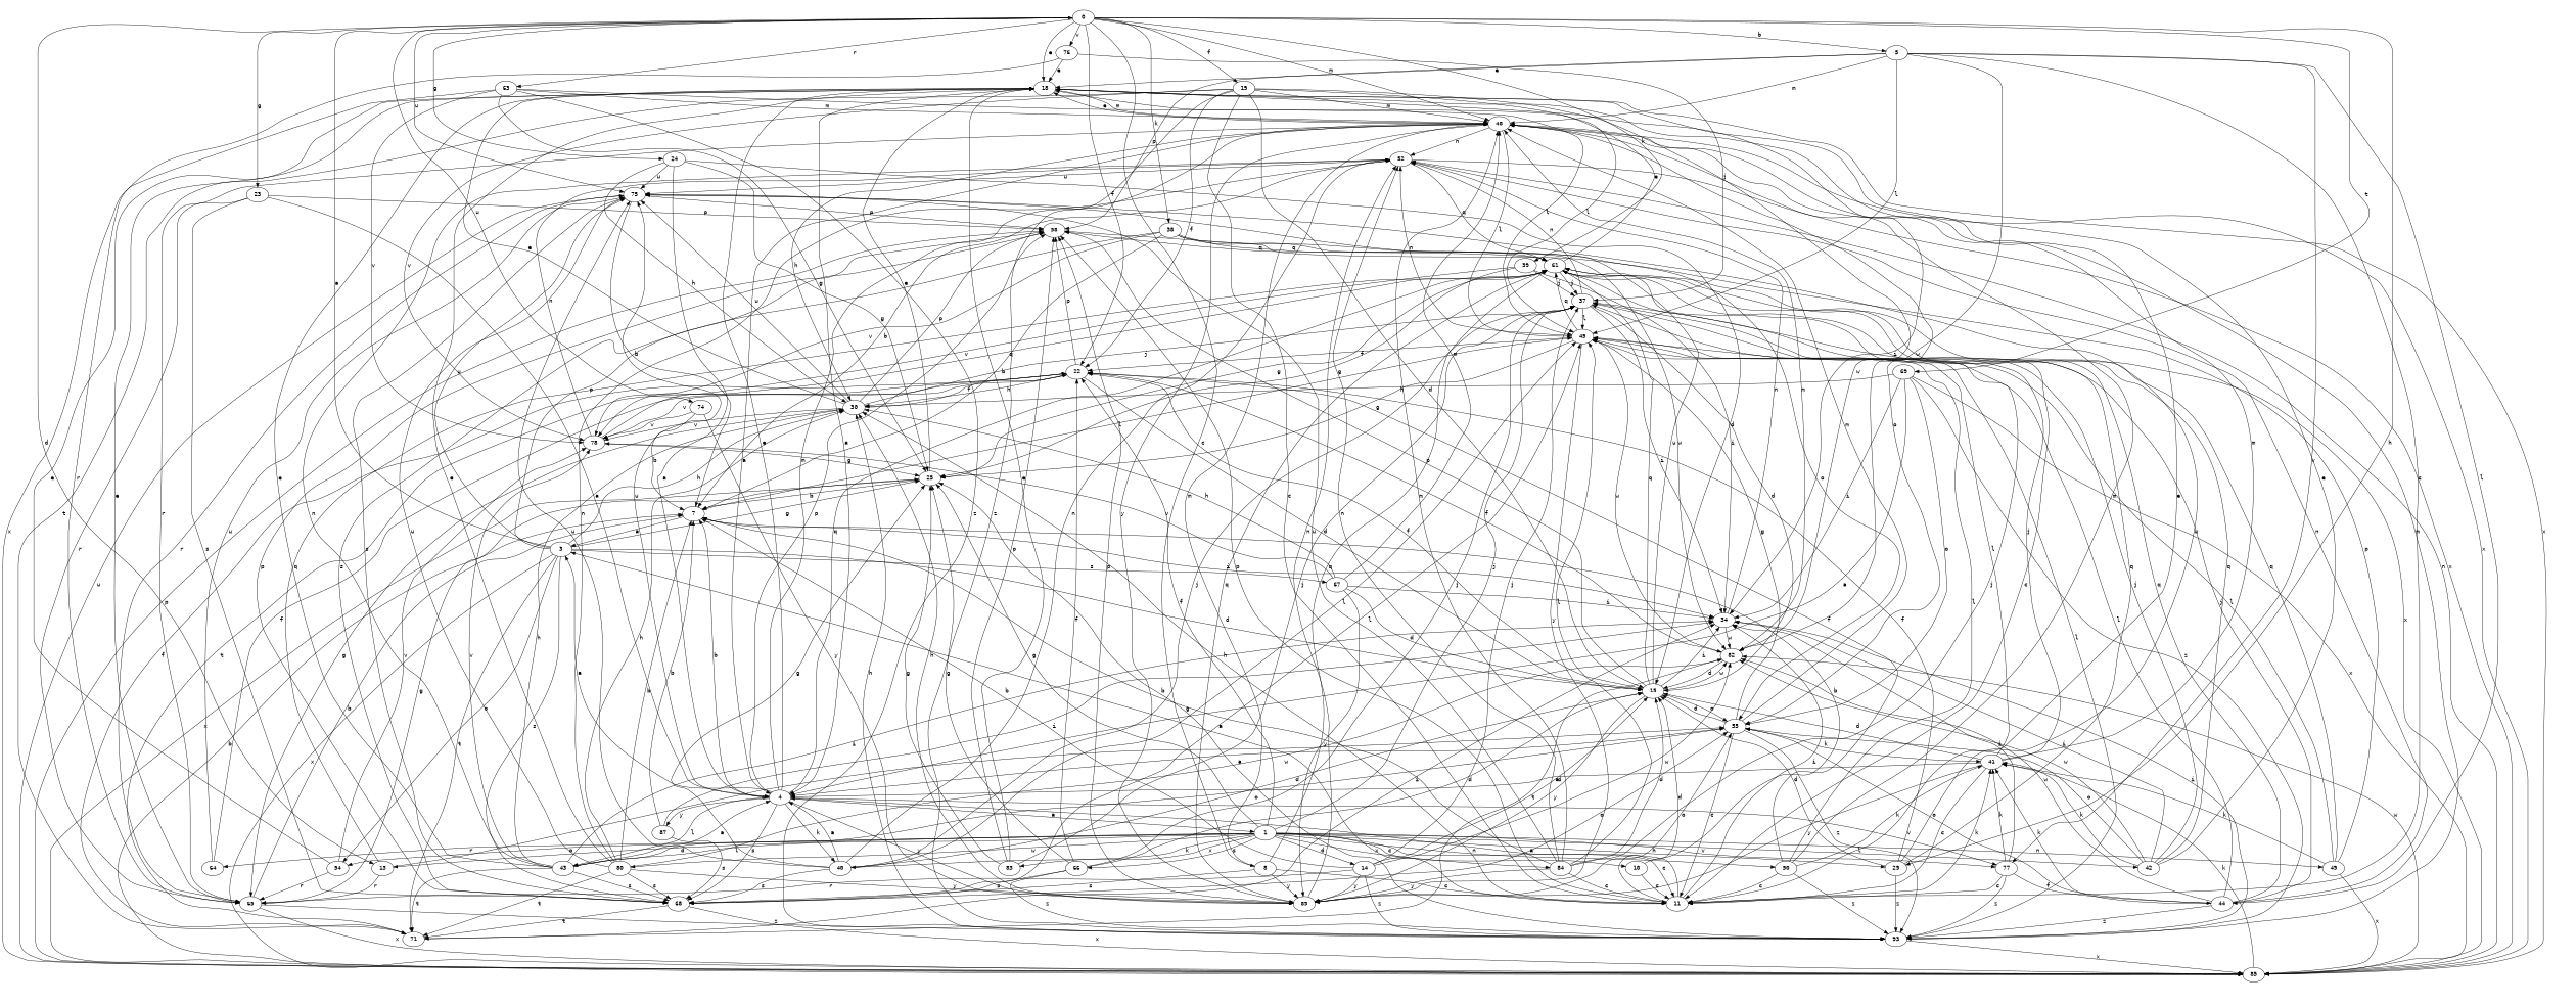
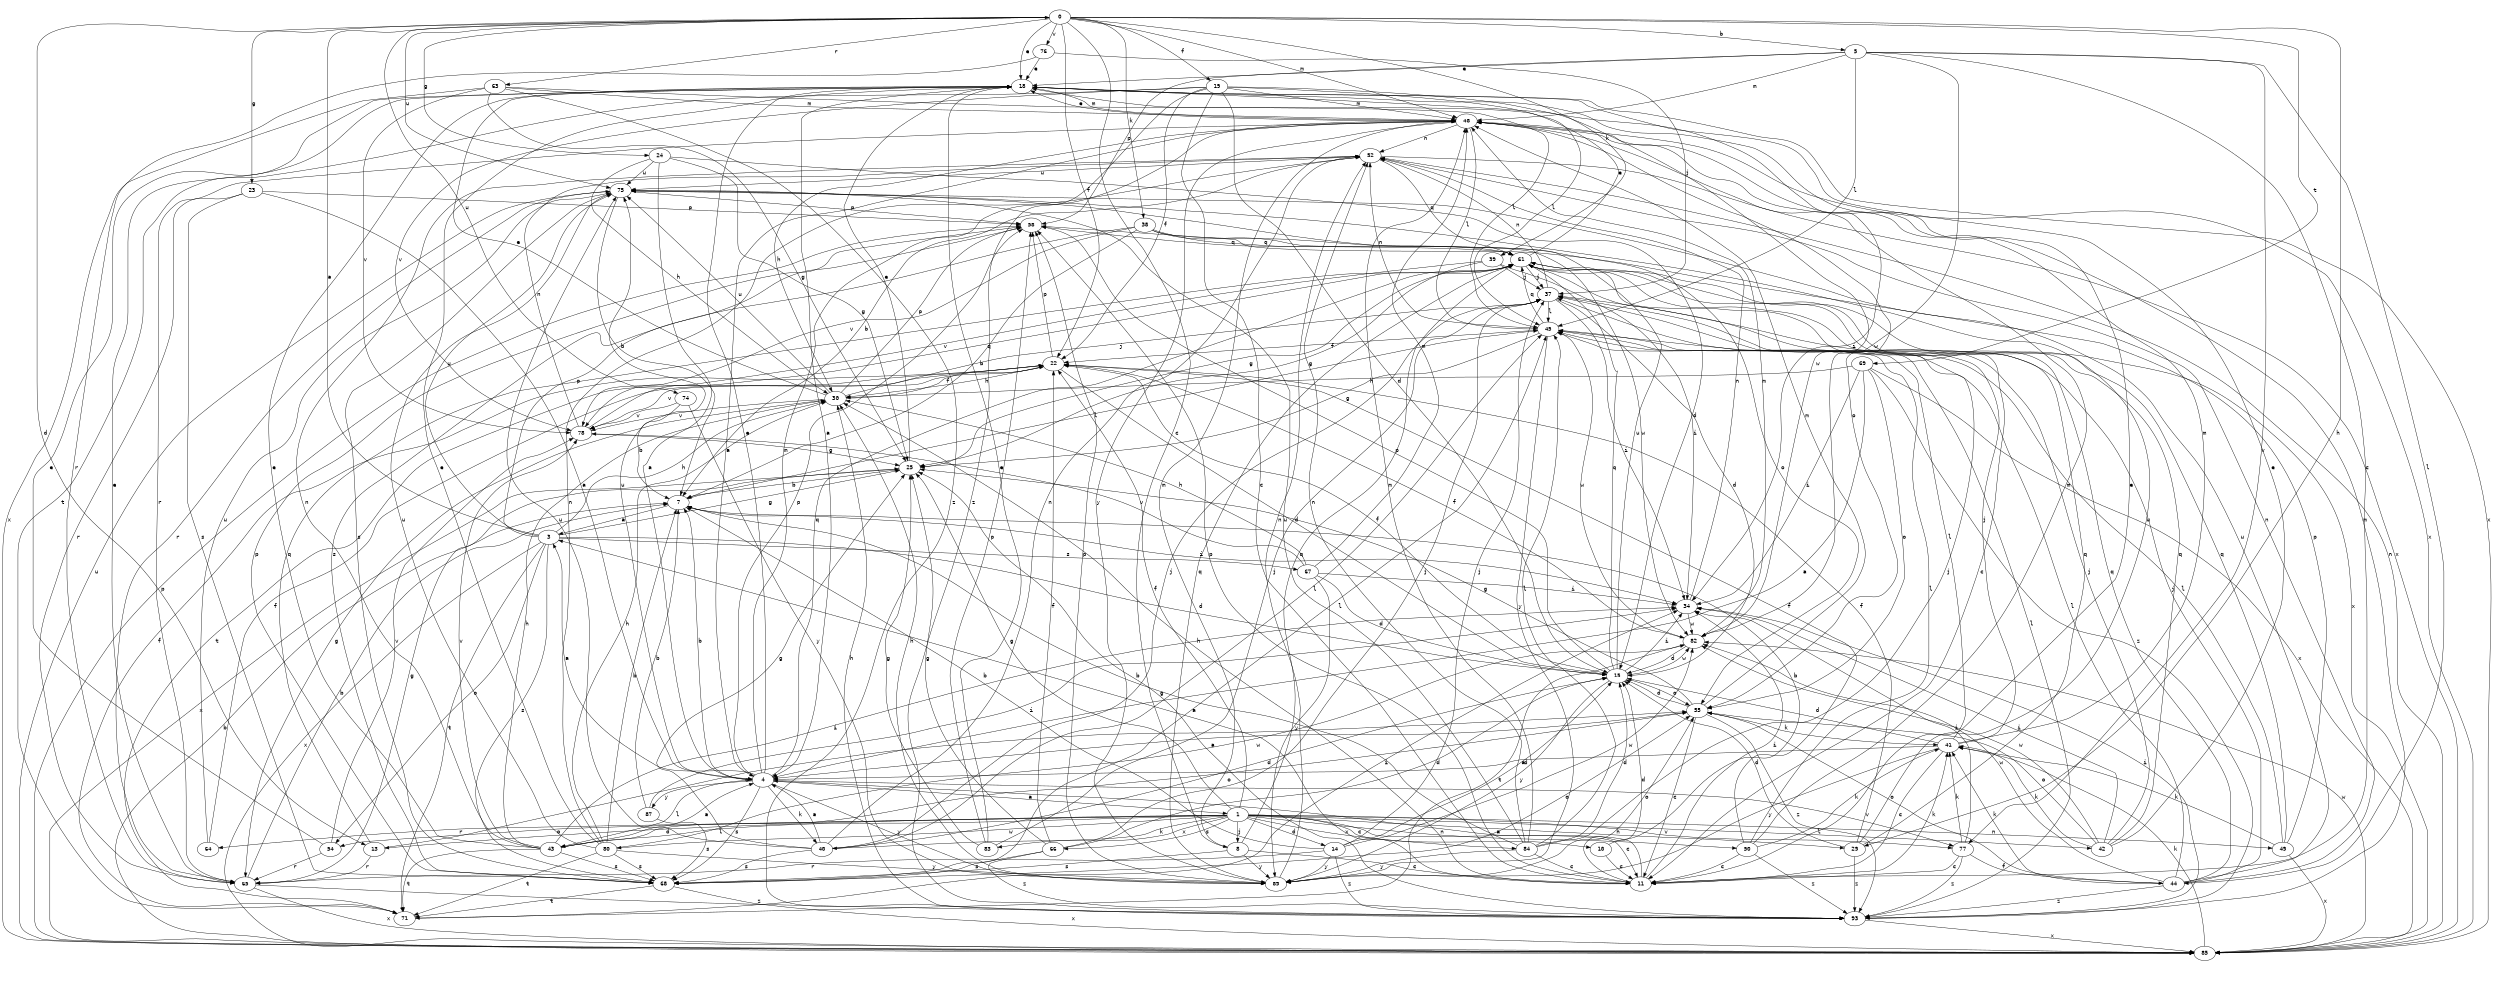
  strict digraph {
    fontname="DejaVu Sans Mono"
    node [fontname="DejaVu Sans Mono"]
    edge [fontname="DejaVu Sans Mono"]
    0
    5
    8
    13
    18
    19
    22
    23
    24
    29
    38
    39
    48
    63
    69
    74
    75
    76
    11
    77
    58
    44
    45
    82
    68
    61
    89
    55
    65
    85
    4
    15
    71
    34
    93
    78
    30
    25
    7
    37
    52
    1
    10
    14
    40
    42
    43
    49
    50
    54
    64
    66
    80
    83
    84
    3
    41
    67
    87
    0 -> 5 [label=b]
    0 -> 8 [label=c]
    0 -> 13 [label=d]
    0 -> 18 [label=e]
    0 -> 19 [label=f]
    0 -> 22 [label=f]
    0 -> 23 [label=g]
    0 -> 24 [label=g]
    0 -> 29 [label=h]
    0 -> 38 [label=k]
    0 -> 39 [label=k]
    0 -> 48 [label=m]
    0 -> 63 [label=r]
    0 -> 69 [label=t]
    0 -> 74 [label=u]
    0 -> 75 [label=u]
    0 -> 76 [label=v]
    5 -> 18 [label=e]
    5 -> 48 [label=m]
    5 -> 11 [label=c]
    5 -> 77 [label=v]
    5 -> 58 [label=p]
    5 -> 44 [label=l]
    5 -> 45 [label=l]
    5 -> 82 [label=w]
    8 -> 48 [label=m]
    8 -> 11 [label=c]
    8 -> 68 [label=s]
    8 -> 61 [label=q]
    8 -> 89 [label=y]
    13 -> 61 [label=q]
    13 -> 55 [label=o]
    13 -> 65 [label=r]
    18 -> 48 [label=m]
    18 -> 82 [label=w]
    18 -> 85 [label=x]
    18 -> 4 [label=a]
    19 -> 22 [label=f]
    19 -> 48 [label=m]
    19 -> 11 [label=c]
    19 -> 45 [label=l]
    19 -> 15 [label=d]
    19 -> 71 [label=t]
    19 -> 34 [label=i]
    19 -> 93 [label=z]
    19 -> 78 [label=v]
    22 -> 58 [label=p]
    22 -> 15 [label=d]
    22 -> 71 [label=t]
    22 -> 78 [label=v]
    22 -> 30 [label=h]
    23 -> 58 [label=p]
    23 -> 68 [label=s]
    23 -> 65 [label=r]
    23 -> 4 [label=a]
    24 -> 75 [label=u]
    24 -> 4 [label=a]
    24 -> 15 [label=d]
    24 -> 30 [label=h]
    24 -> 25 [label=g]
    29 -> 22 [label=f]
    29 -> 75 [label=u]
    29 -> 61 [label=q]
    29 -> 15 [label=d]
    29 -> 93 [label=z]
    38 -> 82 [label=w]
    38 -> 68 [label=s]
    38 -> 61 [label=q]
    38 -> 55 [label=o]
    38 -> 78 [label=v]
    38 -> 7 [label=b]
    39 -> 34 [label=i]
    39 -> 78 [label=v]
    39 -> 25 [label=g]
    39 -> 37 [label=j]
    48 -> 18 [label=e]
    48 -> 45 [label=l]
    48 -> 89 [label=y]
    48 -> 55 [label=o]
    48 -> 65 [label=r]
    48 -> 85 [label=x]
    48 -> 4 [label=a]
    48 -> 30 [label=h]
    48 -> 52 [label=n]
    63 -> 48 [label=m]
    63 -> 45 [label=l]
    63 -> 85 [label=x]
    63 -> 93 [label=z]
    63 -> 78 [label=v]
    63 -> 25 [label=g]
    69 -> 55 [label=o]
    69 -> 85 [label=x]
    69 -> 4 [label=a]
    69 -> 34 [label=i]
    69 -> 93 [label=z]
    69 -> 30 [label=h]
    74 -> 89 [label=y]
    74 -> 78 [label=v]
    74 -> 7 [label=b]
    75 -> 58 [label=p]
    75 -> 68 [label=s]
    75 -> 65 [label=r]
    75 -> 7 [label=b]
    76 -> 18 [label=e]
    76 -> 65 [label=r]
    76 -> 37 [label=j]
    11 -> 18 [label=e]
    11 -> 58 [label=p]
    11 -> 4 [label=a]
    11 -> 15 [label=d]
    11 -> 34 [label=i]
    11 -> 30 [label=h]
    11 -> 3 [label=a]
    11 -> 41 [label=k]
    77 -> 11 [label=c]
    77 -> 44 [label=f]
    77 -> 34 [label=i]
    77 -> 93 [label=z]
    77 -> 41 [label=k]
    58 -> 61 [label=q]
+   44 -> 75 [label=u]
    44 -> 45 [label=l]
    44 -> 82 [label=w]
    44 -> 61 [label=q]
    44 -> 55 [label=o]
    44 -> 93 [label=z]
    44 -> 37 [label=j]
    44 -> 52 [label=n]
    44 -> 41 [label=k]
    45 -> 22 [label=f]
    45 -> 82 [label=w]
    45 -> 61 [label=q]
    45 -> 89 [label=y]
    45 -> 25 [label=g]
    45 -> 52 [label=n]
    82 -> 22 [label=f]
    82 -> 48 [label=m]
    82 -> 15 [label=d]
    82 -> 71 [label=t]
    68 -> 58 [label=p]
    68 -> 45 [label=l]
    68 -> 55 [label=o]
    68 -> 85 [label=x]
    68 -> 71 [label=t]
    61 -> 18 [label=e]
    61 -> 11 [label=c]
    61 -> 85 [label=x]
    61 -> 25 [label=g]
    61 -> 37 [label=j]
    89 -> 58 [label=p]
    89 -> 61 [label=q]
    89 -> 55 [label=o]
    89 -> 30 [label=h]
    89 -> 52 [label=n]
    55 -> 48 [label=m]
    55 -> 11 [label=c]
    55 -> 4 [label=a]
    55 -> 15 [label=d]
    55 -> 93 [label=z]
-   55 -> 45 [label=g]
+   55 -> 25 [label=g]
    55 -> 41 [label=k]
    65 -> 18 [label=e]
    65 -> 85 [label=x]
    65 -> 93 [label=z]
    65 -> 25 [label=g]
    65 -> 7 [label=b]
    85 -> 75 [label=u]
    85 -> 58 [label=p]
    85 -> 82 [label=w]
    85 -> 7 [label=b]
    85 -> 52 [label=n]
    85 -> 41 [label=k]
    4 -> 18 [label=e]
    4 -> 48 [label=m]
    4 -> 75 [label=u]
    4 -> 77 [label=v]
    4 -> 58 [label=p]
    4 -> 68 [label=s]
    4 -> 61 [label=q]
    4 -> 89 [label=y]
    4 -> 7 [label=b]
    4 -> 1 [label=a]
    4 -> 40 [label=k]
    4 -> 43 [label=l]
    4 -> 3 [label=a]
    4 -> 87 [label=y]
    15 -> 22 [label=f]
    15 -> 75 [label=u]
    15 -> 58 [label=p]
    15 -> 82 [label=w]
    15 -> 61 [label=q]
    15 -> 89 [label=y]
    15 -> 55 [label=o]
    15 -> 34 [label=i]
    71 -> 22 [label=f]
    71 -> 34 [label=i]
    34 -> 82 [label=w]
    34 -> 52 [label=n]
    93 -> 48 [label=m]
    93 -> 45 [label=l]
    93 -> 85 [label=x]
    93 -> 34 [label=i]
    93 -> 30 [label=h]
    93 -> 25 [label=g]
    78 -> 61 [label=q]
    78 -> 25 [label=g]
    78 -> 52 [label=n]
    30 -> 18 [label=e]
    30 -> 22 [label=f]
    30 -> 75 [label=u]
    30 -> 58 [label=p]
    30 -> 65 [label=g]
    30 -> 78 [label=v]
    30 -> 37 [label=j]
    25 -> 18 [label=e]
    25 -> 85 [label=x]
    25 -> 7 [label=b]
    7 -> 45 [label=l]
    7 -> 34 [label=i]
    7 -> 3 [label=a]
    37 -> 45 [label=l]
    37 -> 15 [label=d]
    37 -> 34 [label=i]
    37 -> 52 [label=n]
    52 -> 75 [label=u]
    52 -> 61 [label=q]
    52 -> 85 [label=x]
    52 -> 7 [label=b]
    1 -> 13 [label=d]
    1 -> 22 [label=f]
    1 -> 29 [label=h]
    1 -> 11 [label=c]
    1 -> 77 [label=v]
    1 -> 25 [label=g]
-   1 -> 37 [label=j]
+   1 -> 8 [label=j]
    1 -> 10 [label=c]
    1 -> 14 [label=d]
    1 -> 40 [label=k]
    1 -> 42 [label=l]
    1 -> 43 [label=l]
    1 -> 49 [label=n]
    1 -> 50 [label=n]
    1 -> 54 [label=o]
    1 -> 64 [label=r]
    1 -> 66 [label=s]
    1 -> 80 [label=w]
    1 -> 83 [label=x]
    1 -> 84 [label=x]
    10 -> 11 [label=c]
    10 -> 7 [label=b]
    14 -> 82 [label=w]
    14 -> 89 [label=y]
    14 -> 65 [label=r]
    14 -> 15 [label=d]
    14 -> 93 [label=z]
    14 -> 7 [label=b]
    14 -> 37 [label=j]
    40 -> 75 [label=u]
    40 -> 45 [label=l]
    40 -> 68 [label=s]
    40 -> 4 [label=a]
    40 -> 15 [label=d]
    40 -> 25 [label=g]
    40 -> 37 [label=j]
    40 -> 52 [label=n]
    42 -> 18 [label=e]
    42 -> 82 [label=w]
    42 -> 61 [label=q]
    42 -> 55 [label=o]
    42 -> 34 [label=i]
    42 -> 37 [label=j]
    42 -> 41 [label=k]
    43 -> 18 [label=e]
    43 -> 68 [label=s]
    43 -> 55 [label=o]
    43 -> 4 [label=a]
    43 -> 71 [label=t]
    43 -> 34 [label=i]
    43 -> 78 [label=v]
    43 -> 30 [label=h]
    43 -> 52 [label=n]
    49 -> 58 [label=p]
    49 -> 45 [label=l]
    49 -> 61 [label=q]
    49 -> 85 [label=x]
    49 -> 41 [label=k]
    50 -> 22 [label=f]
    50 -> 48 [label=m]
    50 -> 11 [label=c]
    50 -> 45 [label=l]
    50 -> 93 [label=z]
    50 -> 41 [label=k]
    54 -> 18 [label=e]
    54 -> 65 [label=r]
    54 -> 78 [label=v]
    64 -> 22 [label=f]
    64 -> 75 [label=u]
    66 -> 22 [label=f]
    66 -> 68 [label=s]
    66 -> 15 [label=d]
    66 -> 93 [label=z]
    66 -> 25 [label=g]
    66 -> 37 [label=j]
    80 -> 18 [label=e]
    80 -> 75 [label=u]
    80 -> 82 [label=w]
    80 -> 68 [label=s]
    80 -> 89 [label=y]
    80 -> 71 [label=t]
    80 -> 30 [label=h]
    80 -> 7 [label=b]
    80 -> 52 [label=n]
    83 -> 18 [label=e]
    83 -> 58 [label=p]
    83 -> 25 [label=g]
    83 -> 37 [label=j]
    84 -> 48 [label=m]
    84 -> 75 [label=u]
    84 -> 11 [label=c]
    84 -> 45 [label=l]
    84 -> 89 [label=y]
    84 -> 15 [label=d]
    84 -> 7 [label=b]
    84 -> 37 [label=j]
    84 -> 52 [label=n]
    3 -> 0 [label=a]
    3 -> 75 [label=u]
    3 -> 58 [label=p]
    3 -> 68 [label=s]
    3 -> 85 [label=x]
    3 -> 15 [label=d]
    3 -> 71 [label=t]
    3 -> 30 [label=h]
    3 -> 25 [label=g]
    3 -> 54 [label=o]
    3 -> 67 [label=s]
    41 -> 48 [label=m]
    41 -> 11 [label=c]
    41 -> 45 [label=l]
    41 -> 89 [label=y]
    41 -> 4 [label=a]
    41 -> 15 [label=d]
    41 -> 37 [label=j]
    67 -> 48 [label=m]
    67 -> 89 [label=y]
    67 -> 15 [label=d]
    67 -> 34 [label=i]
    67 -> 78 [label=v]
    67 -> 30 [label=h]
    87 -> 68 [label=s]
    87 -> 34 [label=i]
    87 -> 7 [label=b]
  }
